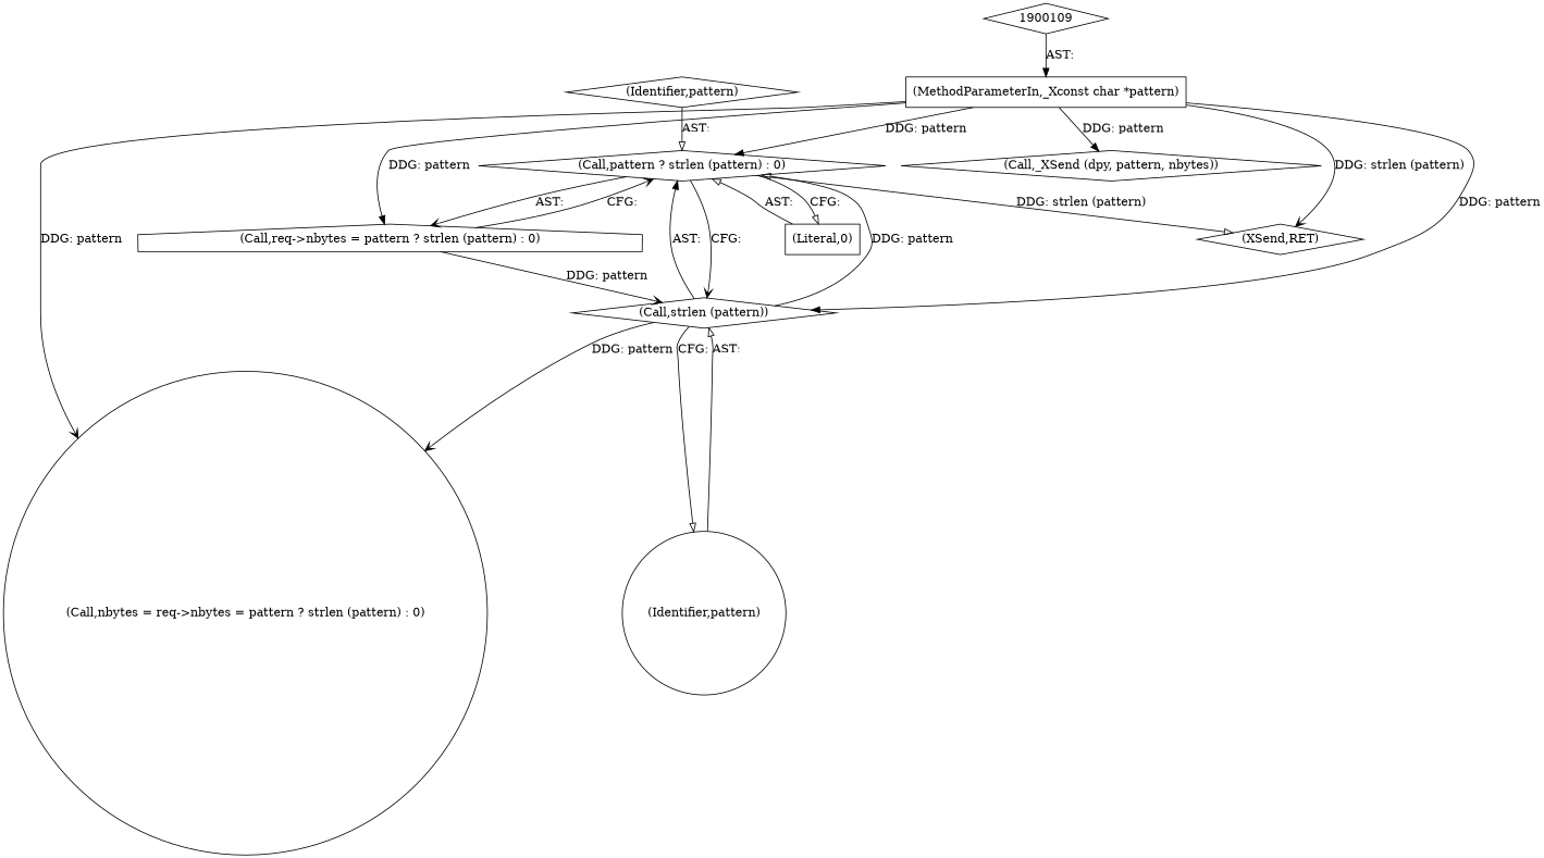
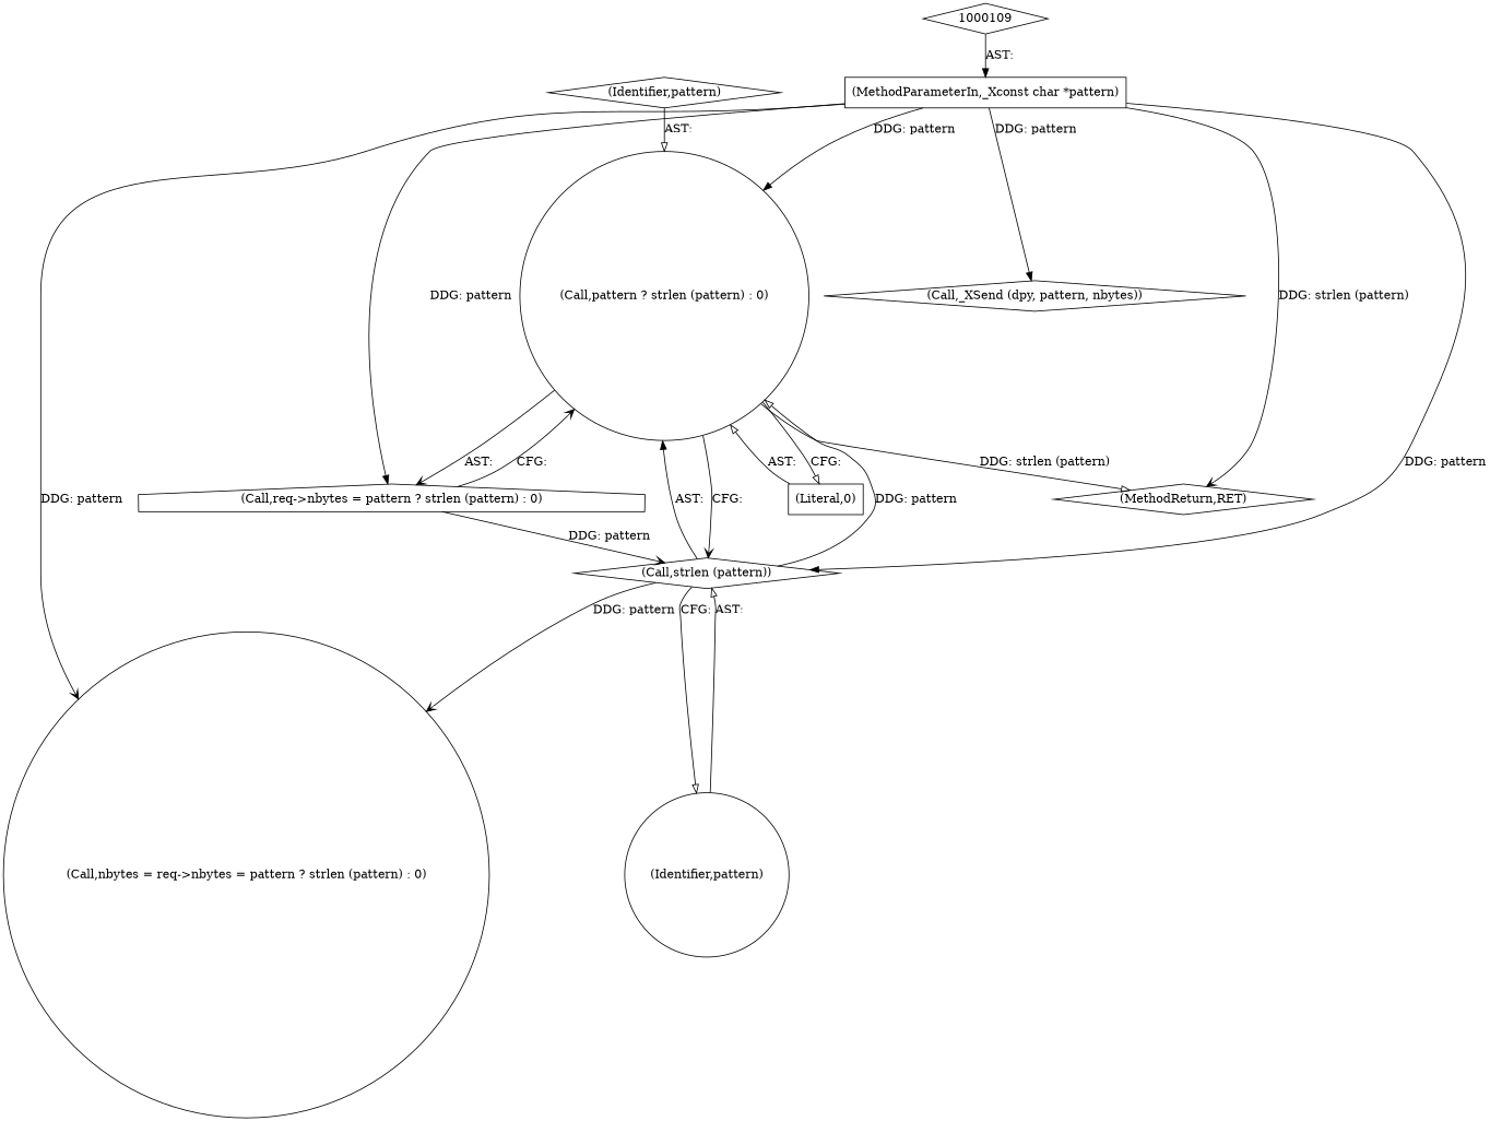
  digraph {
    node [shape=diamond]
    edge [arrowhead=vee]
-   n1 [label="(Call,pattern ? strlen (pattern) : 0)"]
+   n1 [label="(Call,pattern ? strlen (pattern) : 0)" shape=circle]
    n2 [label="(Call,strlen (pattern))"]
-   n3 [label="(XSend,RET)"]
+   n3 [label="(MethodReturn,RET)"]
    n4 [label="(Literal,0)" shape=box]
    n5 [label="(Call,req->nbytes = pattern ? strlen (pattern) : 0)" shape=house]
    n6 [label="(Call,nbytes = req->nbytes = pattern ? strlen (pattern) : 0)" shape=circle]
    n7 [label="(Identifier,pattern)" shape=circle]
    n8 [label="(MethodParameterIn,_Xconst char *pattern)" shape=box]
    n9 [label="(Call,_XSend (dpy, pattern, nbytes))"]
-   1000109 [label=1900109]
+   1000109
    n11 [label="(Identifier,pattern)"]
    n1 -> n2 [label="CFG: "]
    n1 -> n3 [arrowhead=onormal label="DDG: strlen (pattern)"]
    n1 -> n4 [arrowhead=onormal label="CFG: "]
    n1 -> n5 [label="AST: "]
    n2 -> n1 [arrowhead=normal label="AST: "]
    n2 -> n1 [arrowhead=onormal label="DDG: pattern"]
    n2 -> n6 [label="DDG: pattern"]
    n2 -> n7 [arrowhead=onormal label="CFG: "]
    n4 -> n1 [arrowhead=onormal label="AST: "]
    n5 -> n1 [label="CFG: "]
    n5 -> n2 [label="DDG: pattern"]
    n7 -> n2 [arrowhead=onormal label="AST: "]
    n8 -> n1 [arrowhead=normal label="DDG: pattern"]
    n8 -> n2 [arrowhead=normal label="DDG: pattern"]
    n8 -> n3 [label="DDG: strlen (pattern)"]
    n8 -> n5 [arrowhead=normal label="DDG: pattern"]
    n8 -> n6 [label="DDG: pattern"]
    n8 -> n9 [arrowhead=normal label="DDG: pattern"]
    1000109 -> n8 [arrowhead=normal label="AST: "]
    n11 -> n1 [arrowhead=onormal label="AST: "]
  }
